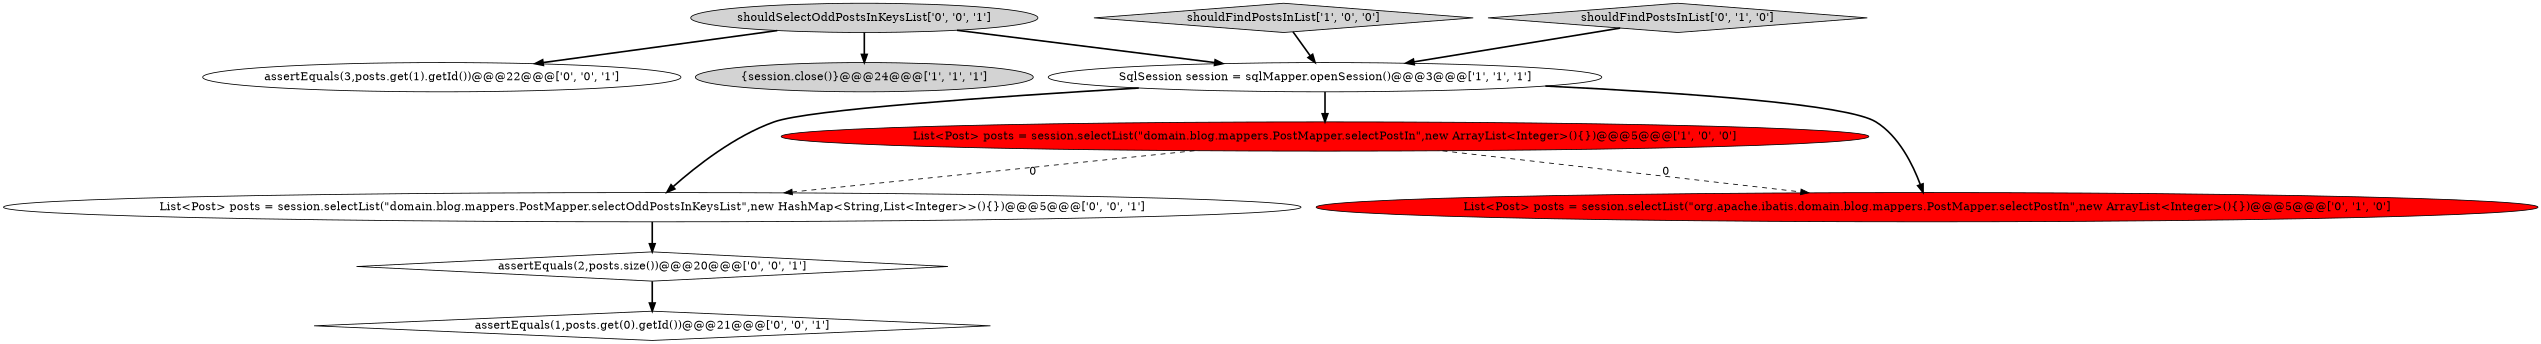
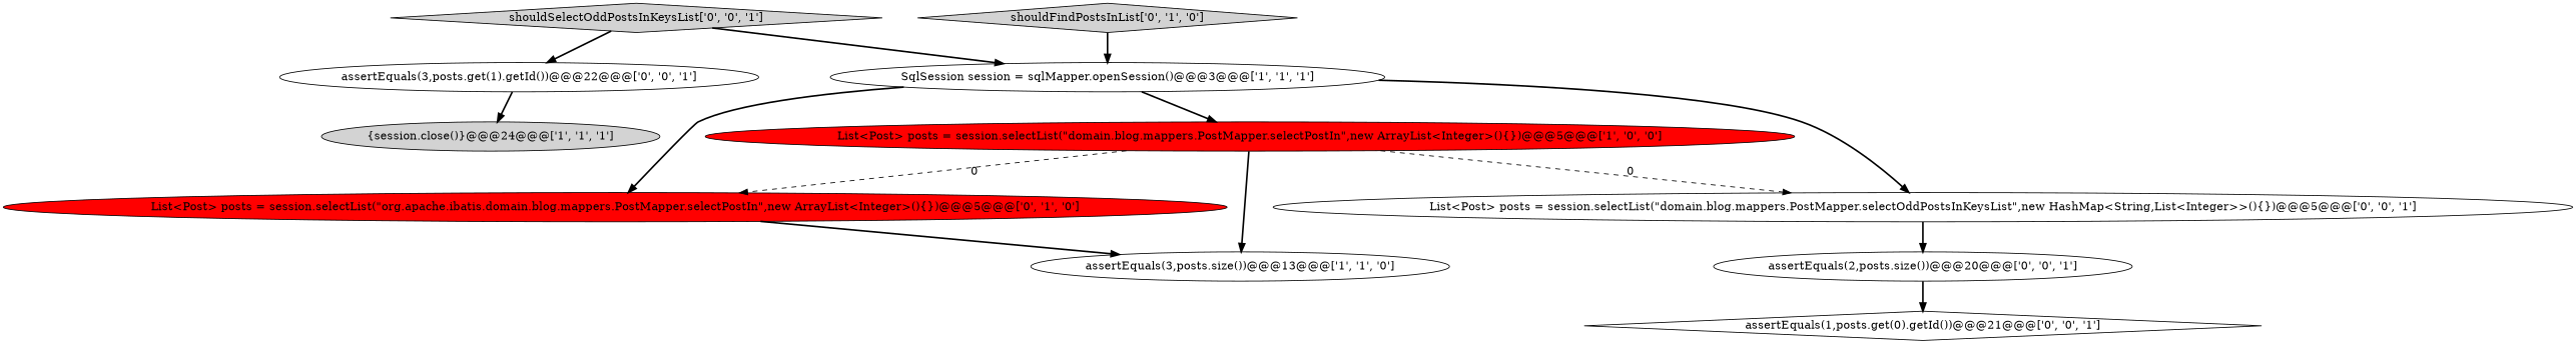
  digraph {
    node [fillcolor=white shape=ellipse style=filled]
    edge [style=bold]
    n1 [label="List<Post> posts = session.selectList(\"domain.blog.mappers.PostMapper.selectOddPostsInKeysList\",new HashMap<String,List<Integer>>(){})@@@5@@@['0', '0', '1']"]
-   n2 [label="assertEquals(2,posts.size())@@@20@@@['0', '0', '1']" shape=diamond]
+   n2 [label="assertEquals(2,posts.size())@@@20@@@['0', '0', '1']"]
    n3 [label="assertEquals(1,posts.get(0).getId())@@@21@@@['0', '0', '1']" shape=diamond]
-   n4 [fillcolor=lightgray label="shouldSelectOddPostsInKeysList['0', '0', '1']"]
+   n4 [fillcolor=lightgray label="shouldSelectOddPostsInKeysList['0', '0', '1']" shape=diamond]
    n5 [label="SqlSession session = sqlMapper.openSession()@@@3@@@['1', '1', '1']"]
    n6 [label="assertEquals(3,posts.get(1).getId())@@@22@@@['0', '0', '1']"]
    n7 [fillcolor=red label="List<Post> posts = session.selectList(\"domain.blog.mappers.PostMapper.selectPostIn\",new ArrayList<Integer>(){})@@@5@@@['1', '0', '0']"]
    n8 [fillcolor=red label="List<Post> posts = session.selectList(\"org.apache.ibatis.domain.blog.mappers.PostMapper.selectPostIn\",new ArrayList<Integer>(){})@@@5@@@['0', '1', '0']"]
    n9 [fillcolor=lightgray label="{session.close()}@@@24@@@['1', '1', '1']"]
-   n10 [fillcolor=lightgray label="shouldFindPostsInList['1', '0', '0']" shape=diamond]
+   n11 [label="assertEquals(3,posts.size())@@@13@@@['1', '1', '0']"]
    n12 [fillcolor=lightgray label="shouldFindPostsInList['0', '1', '0']" shape=diamond]
    n1 -> n2
    n2 -> n3
    n4 -> n5
    n4 -> n6
    n5 -> n1
    n5 -> n7
    n5 -> n8
-   n4 -> n9
+   n6 -> n9
    n7 -> n1 [label=0 style=dashed]
    n7 -> n8 [label=0 style=dashed]
-   n10 -> n5
+   n7 -> n11
+   n8 -> n11
    n12 -> n5
  }
